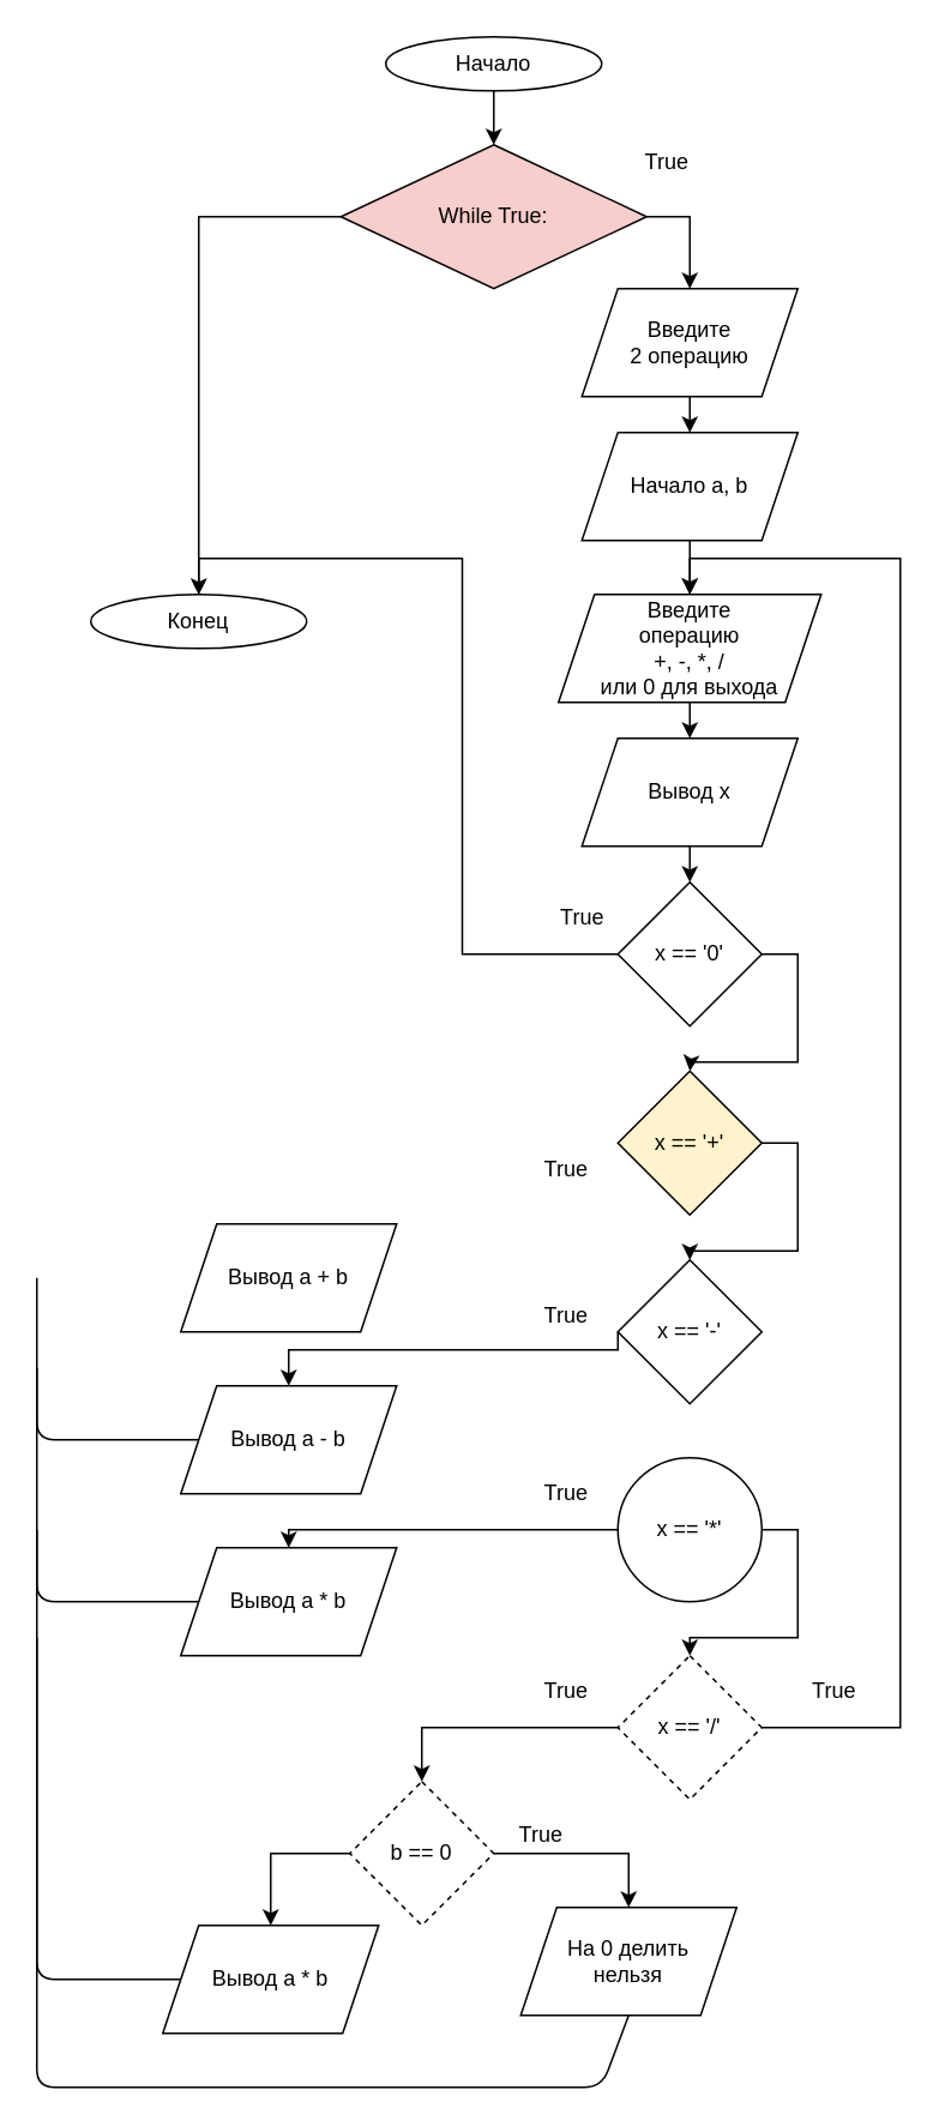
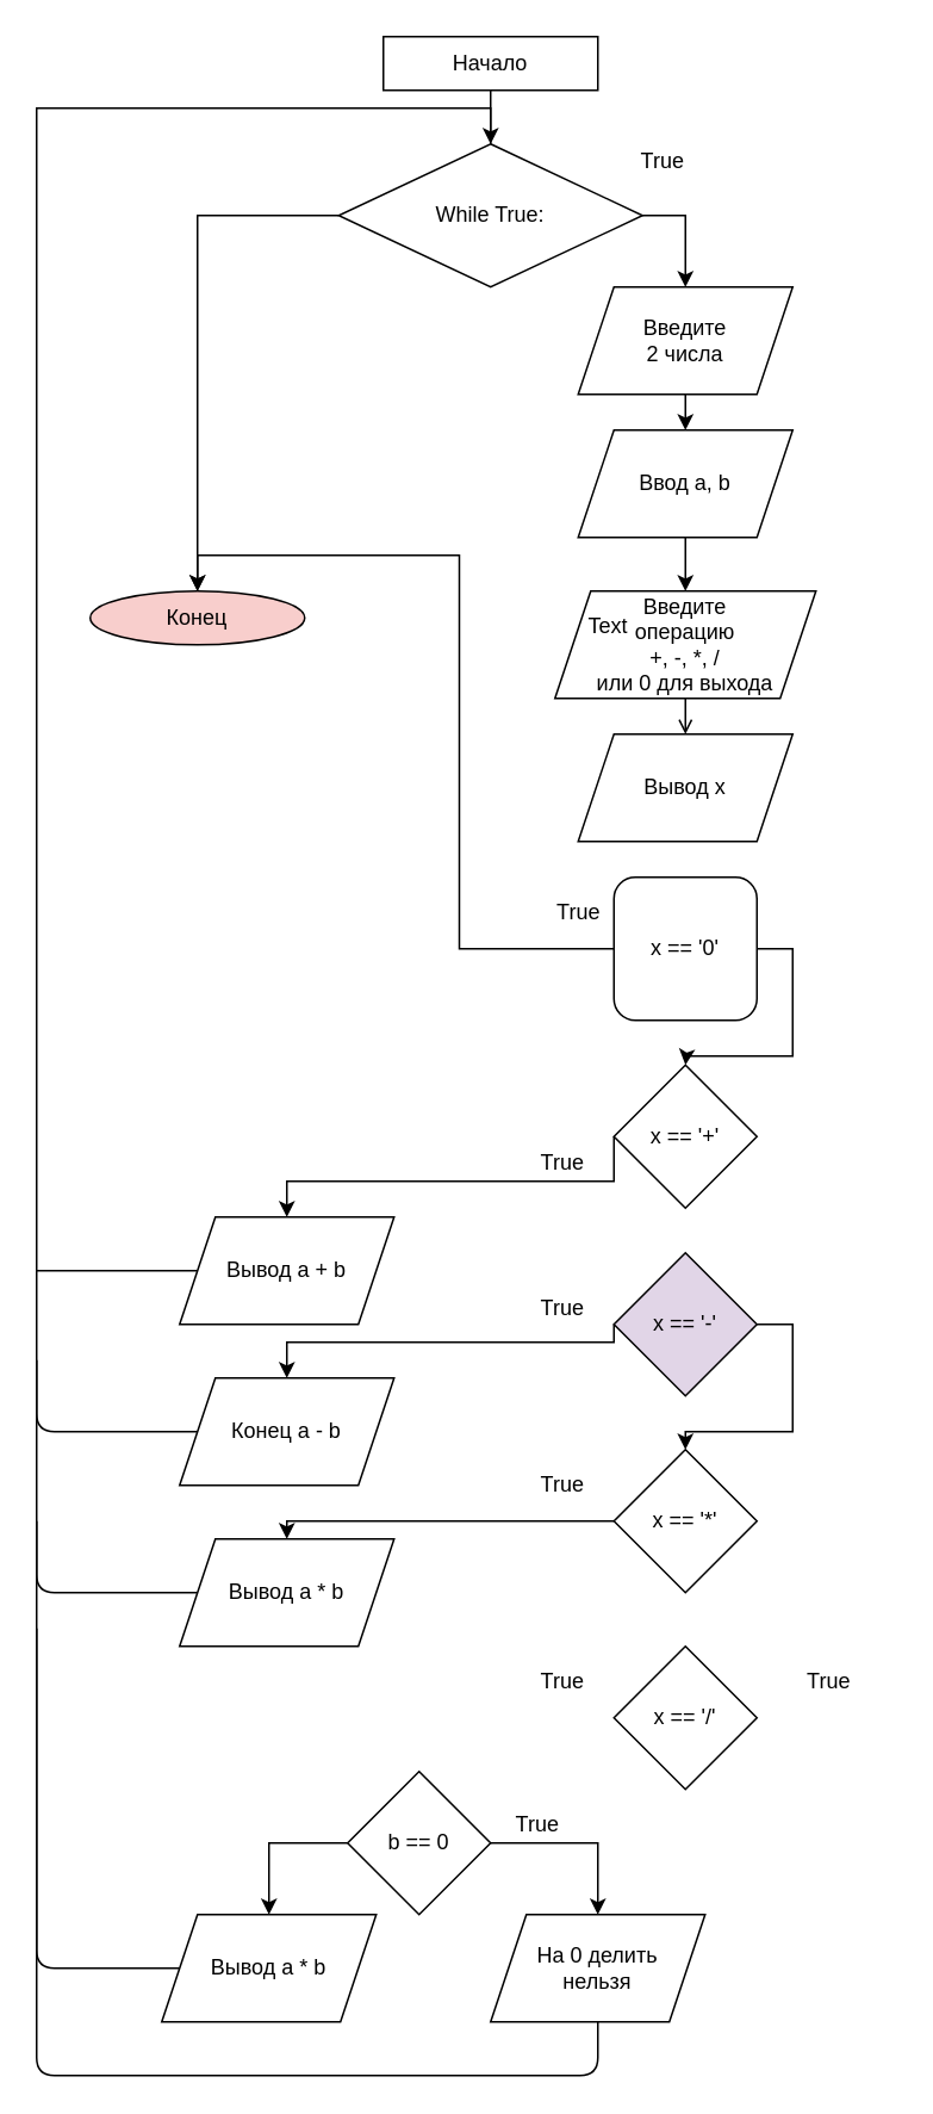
  <mxCell id="0" />
  <mxCell id="1" parent="0" />
- <mxCell id="2" style="edgeStyle=orthogonalEdgeStyle;rounded=0;orthogonalLoop=1;jettySize=auto;html=1;exitX=0.5;exitY=1;exitDx=0;exitDy=0;entryX=0.5;entryY=0;entryDx=0;entryDy=0;" edge="1" parent="1" source="3" target="14"><mxGeometry relative="1" as="geometry" /></mxCell>
- <mxCell id="3" value="Начало" style="ellipse;whiteSpace=wrap;html=1;" vertex="1" parent="1"><mxGeometry x="214" y="20" width="120" height="30" as="geometry" /></mxCell>
+ <mxCell id="2" style="edgeStyle=orthogonalEdgeStyle;rounded=0;orthogonalLoop=1;jettySize=auto;html=1;exitX=0.5;exitY=1;exitDx=0;exitDy=0;entryX=0.5;entryY=0;entryDx=0;entryDy=0;endArrow=none;" edge="1" parent="1" source="3" target="14"><mxGeometry relative="1" as="geometry" /></mxCell>
+ <mxCell id="3" value="Начало" style="whiteSpace=wrap;html=1;rounded=0;" vertex="1" parent="1"><mxGeometry x="214" y="20" width="120" height="30" as="geometry" /></mxCell>
  <mxCell id="4" style="edgeStyle=orthogonalEdgeStyle;rounded=0;orthogonalLoop=1;jettySize=auto;html=1;exitX=0.5;exitY=1;exitDx=0;exitDy=0;entryX=0.5;entryY=0;entryDx=0;entryDy=0;" edge="1" parent="1" source="5" target="7"><mxGeometry relative="1" as="geometry" /></mxCell>
- <mxCell id="5" value="Введите &lt;br&gt;2 операцию" style="shape=parallelogram;perimeter=parallelogramPerimeter;whiteSpace=wrap;html=1;fixedSize=1;" vertex="1" parent="1"><mxGeometry x="323" y="160" width="120" height="60" as="geometry" /></mxCell>
+ <mxCell id="5" value="Введите &lt;br&gt;2 числа" style="shape=parallelogram;perimeter=parallelogramPerimeter;whiteSpace=wrap;html=1;fixedSize=1;" vertex="1" parent="1"><mxGeometry x="323" y="160" width="120" height="60" as="geometry" /></mxCell>
  <mxCell id="6" style="edgeStyle=orthogonalEdgeStyle;rounded=0;orthogonalLoop=1;jettySize=auto;html=1;exitX=0.5;exitY=1;exitDx=0;exitDy=0;" edge="1" parent="1" source="7"><mxGeometry relative="1" as="geometry"><mxPoint x="383" y="330" as="targetPoint" /></mxGeometry></mxCell>
- <mxCell id="7" value="Начало а, b" style="shape=parallelogram;perimeter=parallelogramPerimeter;whiteSpace=wrap;html=1;fixedSize=1;" vertex="1" parent="1"><mxGeometry x="323" y="240" width="120" height="60" as="geometry" /></mxCell>
- <mxCell id="8" style="edgeStyle=orthogonalEdgeStyle;rounded=0;orthogonalLoop=1;jettySize=auto;html=1;exitX=0.5;exitY=1;exitDx=0;exitDy=0;entryX=0.5;entryY=0;entryDx=0;entryDy=0;" edge="1" parent="1" source="9" target="11"><mxGeometry relative="1" as="geometry" /></mxCell>
+ <mxCell id="7" value="Ввод а, b" style="shape=parallelogram;perimeter=parallelogramPerimeter;whiteSpace=wrap;html=1;fixedSize=1;" vertex="1" parent="1"><mxGeometry x="323" y="240" width="120" height="60" as="geometry" /></mxCell>
+ <mxCell id="8" style="edgeStyle=orthogonalEdgeStyle;rounded=0;orthogonalLoop=1;jettySize=auto;html=1;exitX=0.5;exitY=1;exitDx=0;exitDy=0;entryX=0.5;entryY=0;entryDx=0;entryDy=0;endArrow=open;" edge="1" parent="1" source="9" target="11"><mxGeometry relative="1" as="geometry" /></mxCell>
  <mxCell id="9" value="Введите &lt;br&gt;операцию&lt;br&gt;+, -, *, /&lt;br&gt;или 0 для выхода" style="shape=parallelogram;perimeter=parallelogramPerimeter;whiteSpace=wrap;html=1;fixedSize=1;" vertex="1" parent="1"><mxGeometry x="310" y="330" width="146" height="60" as="geometry" /></mxCell>
- <mxCell id="10" style="edgeStyle=orthogonalEdgeStyle;rounded=0;orthogonalLoop=1;jettySize=auto;html=1;exitX=0.5;exitY=1;exitDx=0;exitDy=0;entryX=0.5;entryY=0;entryDx=0;entryDy=0;" edge="1" parent="1" source="11" target="17"><mxGeometry relative="1" as="geometry" /></mxCell>
  <mxCell id="11" value="Вывод x" style="shape=parallelogram;perimeter=parallelogramPerimeter;whiteSpace=wrap;html=1;fixedSize=1;" vertex="1" parent="1"><mxGeometry x="323" y="410" width="120" height="60" as="geometry" /></mxCell>
- <mxCell id="12" style="edgeStyle=orthogonalEdgeStyle;rounded=0;orthogonalLoop=1;jettySize=auto;html=1;exitX=0;exitY=0.5;exitDx=0;exitDy=0;entryX=0.5;entryY=0;entryDx=0;entryDy=0;endArrow=open;" edge="1" parent="1" source="14" target="18"><mxGeometry relative="1" as="geometry"><mxPoint x="160" y="612" as="targetPoint" /></mxGeometry></mxCell>
+ <mxCell id="12" style="edgeStyle=orthogonalEdgeStyle;rounded=0;orthogonalLoop=1;jettySize=auto;html=1;exitX=0;exitY=0.5;exitDx=0;exitDy=0;entryX=0.5;entryY=0;entryDx=0;entryDy=0;" edge="1" parent="1" source="14" target="18"><mxGeometry relative="1" as="geometry"><mxPoint x="160" y="612" as="targetPoint" /></mxGeometry></mxCell>
  <mxCell id="13" style="edgeStyle=orthogonalEdgeStyle;rounded=0;orthogonalLoop=1;jettySize=auto;html=1;exitX=1;exitY=0.5;exitDx=0;exitDy=0;entryX=0.5;entryY=0;entryDx=0;entryDy=0;" edge="1" parent="1" source="14" target="5"><mxGeometry relative="1" as="geometry" /></mxCell>
- <mxCell id="14" value="While True:" style="rhombus;whiteSpace=wrap;html=1;fillColor=#f8cecc;" vertex="1" parent="1"><mxGeometry x="189" y="80" width="170" height="80" as="geometry" /></mxCell>
+ <mxCell id="14" value="While True:" style="rhombus;whiteSpace=wrap;html=1;" vertex="1" parent="1"><mxGeometry x="189" y="80" width="170" height="80" as="geometry" /></mxCell>
  <mxCell id="15" style="edgeStyle=orthogonalEdgeStyle;rounded=0;orthogonalLoop=1;jettySize=auto;html=1;exitX=0;exitY=0.5;exitDx=0;exitDy=0;entryX=0.5;entryY=0;entryDx=0;entryDy=0;" edge="1" parent="1" source="17" target="18"><mxGeometry relative="1" as="geometry" /></mxCell>
  <mxCell id="16" style="edgeStyle=orthogonalEdgeStyle;rounded=0;orthogonalLoop=1;jettySize=auto;html=1;exitX=1;exitY=0.5;exitDx=0;exitDy=0;entryX=0.5;entryY=0;entryDx=0;entryDy=0;" edge="1" parent="1" source="17"><mxGeometry relative="1" as="geometry"><mxPoint x="383" y="595" as="targetPoint" /></mxGeometry></mxCell>
- <mxCell id="17" value="x == '0'" style="rhombus;whiteSpace=wrap;html=1;" vertex="1" parent="1"><mxGeometry x="343" y="490" width="80" height="80" as="geometry" /></mxCell>
- <mxCell id="18" value="Конец" style="ellipse;whiteSpace=wrap;html=1;" vertex="1" parent="1"><mxGeometry x="50" y="330" width="120" height="30" as="geometry" /></mxCell>
+ <mxCell id="17" value="x == '0'" style="whiteSpace=wrap;html=1;rounded=1;" vertex="1" parent="1"><mxGeometry x="343" y="490" width="80" height="80" as="geometry" /></mxCell>
+ <mxCell id="18" value="Конец" style="ellipse;whiteSpace=wrap;html=1;fillColor=#f8cecc;" vertex="1" parent="1"><mxGeometry x="50" y="330" width="120" height="30" as="geometry" /></mxCell>
+ <mxCell id="19" value="Text" style="text;html=1;strokeColor=none;fillColor=none;align=center;verticalAlign=middle;whiteSpace=wrap;rounded=0;" vertex="1" parent="1"><mxGeometry x="320" y="340" width="40" height="20" as="geometry" /></mxCell>
  <mxCell id="20" value="True" style="text;html=1;align=center;verticalAlign=middle;resizable=0;points=[];autosize=1;" vertex="1" parent="1"><mxGeometry x="350" y="80" width="40" height="20" as="geometry" /></mxCell>
  <mxCell id="21" value="True" style="text;html=1;align=center;verticalAlign=middle;resizable=0;points=[];autosize=1;" vertex="1" parent="1"><mxGeometry x="294" y="640" width="40" height="20" as="geometry" /></mxCell>
- <mxCell id="22" style="edgeStyle=orthogonalEdgeStyle;rounded=0;orthogonalLoop=1;jettySize=auto;html=1;exitX=1;exitY=0.5;exitDx=0;exitDy=0;entryX=0.5;entryY=0;entryDx=0;entryDy=0;" edge="1" parent="1" source="24" target="27"><mxGeometry relative="1" as="geometry" /></mxCell>
- <mxCell id="24" value="x == '+'" style="rhombus;whiteSpace=wrap;html=1;fillColor=#fff2cc;" vertex="1" parent="1"><mxGeometry x="343" y="595" width="80" height="80" as="geometry" /></mxCell>
+ <mxCell id="23" style="edgeStyle=orthogonalEdgeStyle;rounded=0;orthogonalLoop=1;jettySize=auto;html=1;exitX=0;exitY=0.5;exitDx=0;exitDy=0;entryX=0.5;entryY=0;entryDx=0;entryDy=0;" edge="1" parent="1" source="24" target="35"><mxGeometry relative="1" as="geometry"><Array as="points"><mxPoint x="343" y="660" /><mxPoint x="160" y="660" /></Array></mxGeometry></mxCell>
+ <mxCell id="24" value="x == '+'" style="rhombus;whiteSpace=wrap;html=1;" vertex="1" parent="1"><mxGeometry x="343" y="595" width="80" height="80" as="geometry" /></mxCell>
+ <mxCell id="25" style="edgeStyle=orthogonalEdgeStyle;rounded=0;orthogonalLoop=1;jettySize=auto;html=1;exitX=1;exitY=0.5;exitDx=0;exitDy=0;" edge="1" parent="1" source="27" target="30"><mxGeometry relative="1" as="geometry" /></mxCell>
  <mxCell id="26" style="edgeStyle=orthogonalEdgeStyle;rounded=0;orthogonalLoop=1;jettySize=auto;html=1;exitX=0;exitY=0.5;exitDx=0;exitDy=0;entryX=0.5;entryY=0;entryDx=0;entryDy=0;" edge="1" parent="1" source="27" target="36"><mxGeometry relative="1" as="geometry"><Array as="points"><mxPoint x="343" y="750" /><mxPoint x="160" y="750" /></Array></mxGeometry></mxCell>
- <mxCell id="27" value="x == '-'" style="rhombus;whiteSpace=wrap;html=1;" vertex="1" parent="1"><mxGeometry x="343" y="700" width="80" height="80" as="geometry" /></mxCell>
- <mxCell id="28" style="edgeStyle=orthogonalEdgeStyle;rounded=0;orthogonalLoop=1;jettySize=auto;html=1;exitX=1;exitY=0.5;exitDx=0;exitDy=0;" edge="1" parent="1" source="30" target="33"><mxGeometry relative="1" as="geometry" /></mxCell>
+ <mxCell id="27" value="x == '-'" style="rhombus;whiteSpace=wrap;html=1;fillColor=#e1d5e7;" vertex="1" parent="1"><mxGeometry x="343" y="700" width="80" height="80" as="geometry" /></mxCell>
  <mxCell id="29" style="edgeStyle=orthogonalEdgeStyle;rounded=0;orthogonalLoop=1;jettySize=auto;html=1;exitX=0;exitY=0.5;exitDx=0;exitDy=0;entryX=0.5;entryY=0;entryDx=0;entryDy=0;" edge="1" parent="1" source="30" target="37"><mxGeometry relative="1" as="geometry"><Array as="points"><mxPoint x="160" y="850" /></Array></mxGeometry></mxCell>
- <mxCell id="30" value="x == '*'" style="ellipse;whiteSpace=wrap;html=1;" vertex="1" parent="1"><mxGeometry x="343" y="810" width="80" height="80" as="geometry" /></mxCell>
- <mxCell id="31" style="edgeStyle=orthogonalEdgeStyle;rounded=0;orthogonalLoop=1;jettySize=auto;html=1;exitX=0;exitY=0.5;exitDx=0;exitDy=0;entryX=0.5;entryY=0;entryDx=0;entryDy=0;" edge="1" parent="1" source="33" target="9"><mxGeometry relative="1" as="geometry"><Array as="points"><mxPoint x="500" y="960" /><mxPoint x="500" y="310" /><mxPoint x="383" y="310" /></Array></mxGeometry></mxCell>
- <mxCell id="32" style="edgeStyle=orthogonalEdgeStyle;rounded=0;orthogonalLoop=1;jettySize=auto;html=1;exitX=0;exitY=0.5;exitDx=0;exitDy=0;entryX=0.5;entryY=0;entryDx=0;entryDy=0;" edge="1" parent="1" source="33" target="40"><mxGeometry relative="1" as="geometry" /></mxCell>
- <mxCell id="33" value="x == '/'" style="rhombus;whiteSpace=wrap;html=1;dashed=1;" vertex="1" parent="1"><mxGeometry x="343" y="920" width="80" height="80" as="geometry" /></mxCell>
+ <mxCell id="30" value="x == '*'" style="rhombus;whiteSpace=wrap;html=1;" vertex="1" parent="1"><mxGeometry x="343" y="810" width="80" height="80" as="geometry" /></mxCell>
+ <mxCell id="33" value="x == '/'" style="rhombus;whiteSpace=wrap;html=1;" vertex="1" parent="1"><mxGeometry x="343" y="920" width="80" height="80" as="geometry" /></mxCell>
+ <mxCell id="34" style="edgeStyle=orthogonalEdgeStyle;rounded=0;orthogonalLoop=1;jettySize=auto;html=1;exitX=0;exitY=0.5;exitDx=0;exitDy=0;entryX=0.5;entryY=0;entryDx=0;entryDy=0;" edge="1" parent="1" source="35" target="14"><mxGeometry relative="1" as="geometry"><Array as="points"><mxPoint x="20" y="710" /><mxPoint x="20" y="60" /><mxPoint x="274" y="60" /></Array></mxGeometry></mxCell>
  <mxCell id="35" value="Вывод a + b" style="shape=parallelogram;perimeter=parallelogramPerimeter;whiteSpace=wrap;html=1;fixedSize=1;" vertex="1" parent="1"><mxGeometry x="100" y="680" width="120" height="60" as="geometry" /></mxCell>
- <mxCell id="36" value="Вывод a - b" style="shape=parallelogram;perimeter=parallelogramPerimeter;whiteSpace=wrap;html=1;fixedSize=1;" vertex="1" parent="1"><mxGeometry x="100" y="770" width="120" height="60" as="geometry" /></mxCell>
+ <mxCell id="36" value="Конец a - b" style="shape=parallelogram;perimeter=parallelogramPerimeter;whiteSpace=wrap;html=1;fixedSize=1;" vertex="1" parent="1"><mxGeometry x="100" y="770" width="120" height="60" as="geometry" /></mxCell>
  <mxCell id="37" value="Вывод a * b" style="shape=parallelogram;perimeter=parallelogramPerimeter;whiteSpace=wrap;html=1;fixedSize=1;" vertex="1" parent="1"><mxGeometry x="100" y="860" width="120" height="60" as="geometry" /></mxCell>
  <mxCell id="38" style="edgeStyle=orthogonalEdgeStyle;rounded=0;orthogonalLoop=1;jettySize=auto;html=1;exitX=1;exitY=0.5;exitDx=0;exitDy=0;entryX=0.5;entryY=0;entryDx=0;entryDy=0;" edge="1" parent="1" source="40" target="41"><mxGeometry relative="1" as="geometry" /></mxCell>
  <mxCell id="39" style="edgeStyle=orthogonalEdgeStyle;rounded=0;orthogonalLoop=1;jettySize=auto;html=1;exitX=0;exitY=0.5;exitDx=0;exitDy=0;entryX=0.5;entryY=0;entryDx=0;entryDy=0;" edge="1" parent="1" source="40" target="42"><mxGeometry relative="1" as="geometry" /></mxCell>
- <mxCell id="40" value="b == 0" style="rhombus;whiteSpace=wrap;html=1;dashed=1;" vertex="1" parent="1"><mxGeometry x="194" y="990" width="80" height="80" as="geometry" /></mxCell>
- <mxCell id="41" value="На 0 делить &lt;br&gt;нельзя" style="shape=parallelogram;perimeter=parallelogramPerimeter;whiteSpace=wrap;html=1;fixedSize=1;" vertex="1" parent="1"><mxGeometry x="289" y="1060" width="120" height="60" as="geometry" /></mxCell>
+ <mxCell id="40" value="b == 0" style="rhombus;whiteSpace=wrap;html=1;" vertex="1" parent="1"><mxGeometry x="194" y="990" width="80" height="80" as="geometry" /></mxCell>
+ <mxCell id="41" value="На 0 делить &lt;br&gt;нельзя" style="shape=parallelogram;perimeter=parallelogramPerimeter;whiteSpace=wrap;html=1;fixedSize=1;" vertex="1" parent="1"><mxGeometry x="274" y="1070" width="120" height="60" as="geometry" /></mxCell>
  <mxCell id="42" value="Вывод a * b" style="shape=parallelogram;perimeter=parallelogramPerimeter;whiteSpace=wrap;html=1;fixedSize=1;" vertex="1" parent="1"><mxGeometry x="90" y="1070" width="120" height="60" as="geometry" /></mxCell>
  <mxCell id="43" value="True" style="text;html=1;align=center;verticalAlign=middle;resizable=0;points=[];autosize=1;" vertex="1" parent="1"><mxGeometry x="303" y="500" width="40" height="20" as="geometry" /></mxCell>
  <mxCell id="44" value="True" style="text;html=1;align=center;verticalAlign=middle;resizable=0;points=[];autosize=1;" vertex="1" parent="1"><mxGeometry x="294" y="721" width="40" height="20" as="geometry" /></mxCell>
  <mxCell id="45" value="True" style="text;html=1;align=center;verticalAlign=middle;resizable=0;points=[];autosize=1;" vertex="1" parent="1"><mxGeometry x="294" y="820" width="40" height="20" as="geometry" /></mxCell>
  <mxCell id="46" value="True" style="text;html=1;align=center;verticalAlign=middle;resizable=0;points=[];autosize=1;" vertex="1" parent="1"><mxGeometry x="294" y="930" width="40" height="20" as="geometry" /></mxCell>
  <mxCell id="47" value="True" style="text;html=1;align=center;verticalAlign=middle;resizable=0;points=[];autosize=1;" vertex="1" parent="1"><mxGeometry x="280" y="1010" width="40" height="20" as="geometry" /></mxCell>
  <mxCell id="48" value="True" style="text;html=1;align=center;verticalAlign=middle;resizable=0;points=[];autosize=1;" vertex="1" parent="1"><mxGeometry x="443" y="930" width="40" height="20" as="geometry" /></mxCell>
  <mxCell id="49" value="" style="endArrow=none;html=1;exitX=0;exitY=0.5;exitDx=0;exitDy=0;" edge="1" parent="1" source="36"><mxGeometry width="50" height="50" relative="1" as="geometry"><mxPoint x="290" y="700" as="sourcePoint" /><mxPoint x="20" y="710" as="targetPoint" /><Array as="points"><mxPoint x="20" y="800" /></Array></mxGeometry></mxCell>
  <mxCell id="50" value="" style="endArrow=none;html=1;exitX=0;exitY=0.5;exitDx=0;exitDy=0;" edge="1" parent="1"><mxGeometry width="50" height="50" relative="1" as="geometry"><mxPoint x="110" y="890" as="sourcePoint" /><mxPoint x="20" y="760" as="targetPoint" /><Array as="points"><mxPoint x="20" y="890" /></Array></mxGeometry></mxCell>
  <mxCell id="51" value="" style="endArrow=none;html=1;exitX=0;exitY=0.5;exitDx=0;exitDy=0;" edge="1" parent="1"><mxGeometry width="50" height="50" relative="1" as="geometry"><mxPoint x="100" y="1100" as="sourcePoint" /><mxPoint x="20" y="850" as="targetPoint" /><Array as="points"><mxPoint x="20" y="1100" /></Array></mxGeometry></mxCell>
  <mxCell id="52" value="" style="endArrow=none;html=1;exitX=0.5;exitY=1;exitDx=0;exitDy=0;" edge="1" parent="1" source="41"><mxGeometry width="50" height="50" relative="1" as="geometry"><mxPoint x="100" y="1160" as="sourcePoint" /><mxPoint x="20" y="910" as="targetPoint" /><Array as="points"><mxPoint x="334" y="1160" /><mxPoint x="20" y="1160" /></Array></mxGeometry></mxCell>
